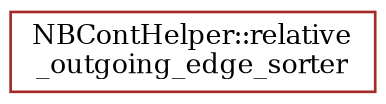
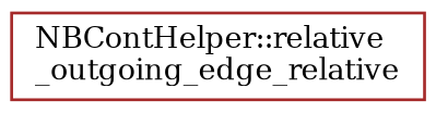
  digraph {
    rankdir=LR
    fontname="DejaVu Serif"
-   n1 [color=brown fillcolor=white fontname="DejaVu Serif" fontsize=10 height=0.2 label="NBContHelper::relative\l_outgoing_edge_sorter" shape=record style=filled width=0.4]
+   n1 [color=brown fillcolor=white fontname="DejaVu Serif" fontsize=10 height=0.2 label="NBContHelper::relative\l_outgoing_edge_relative" shape=record style=filled width=0.4]
  }
